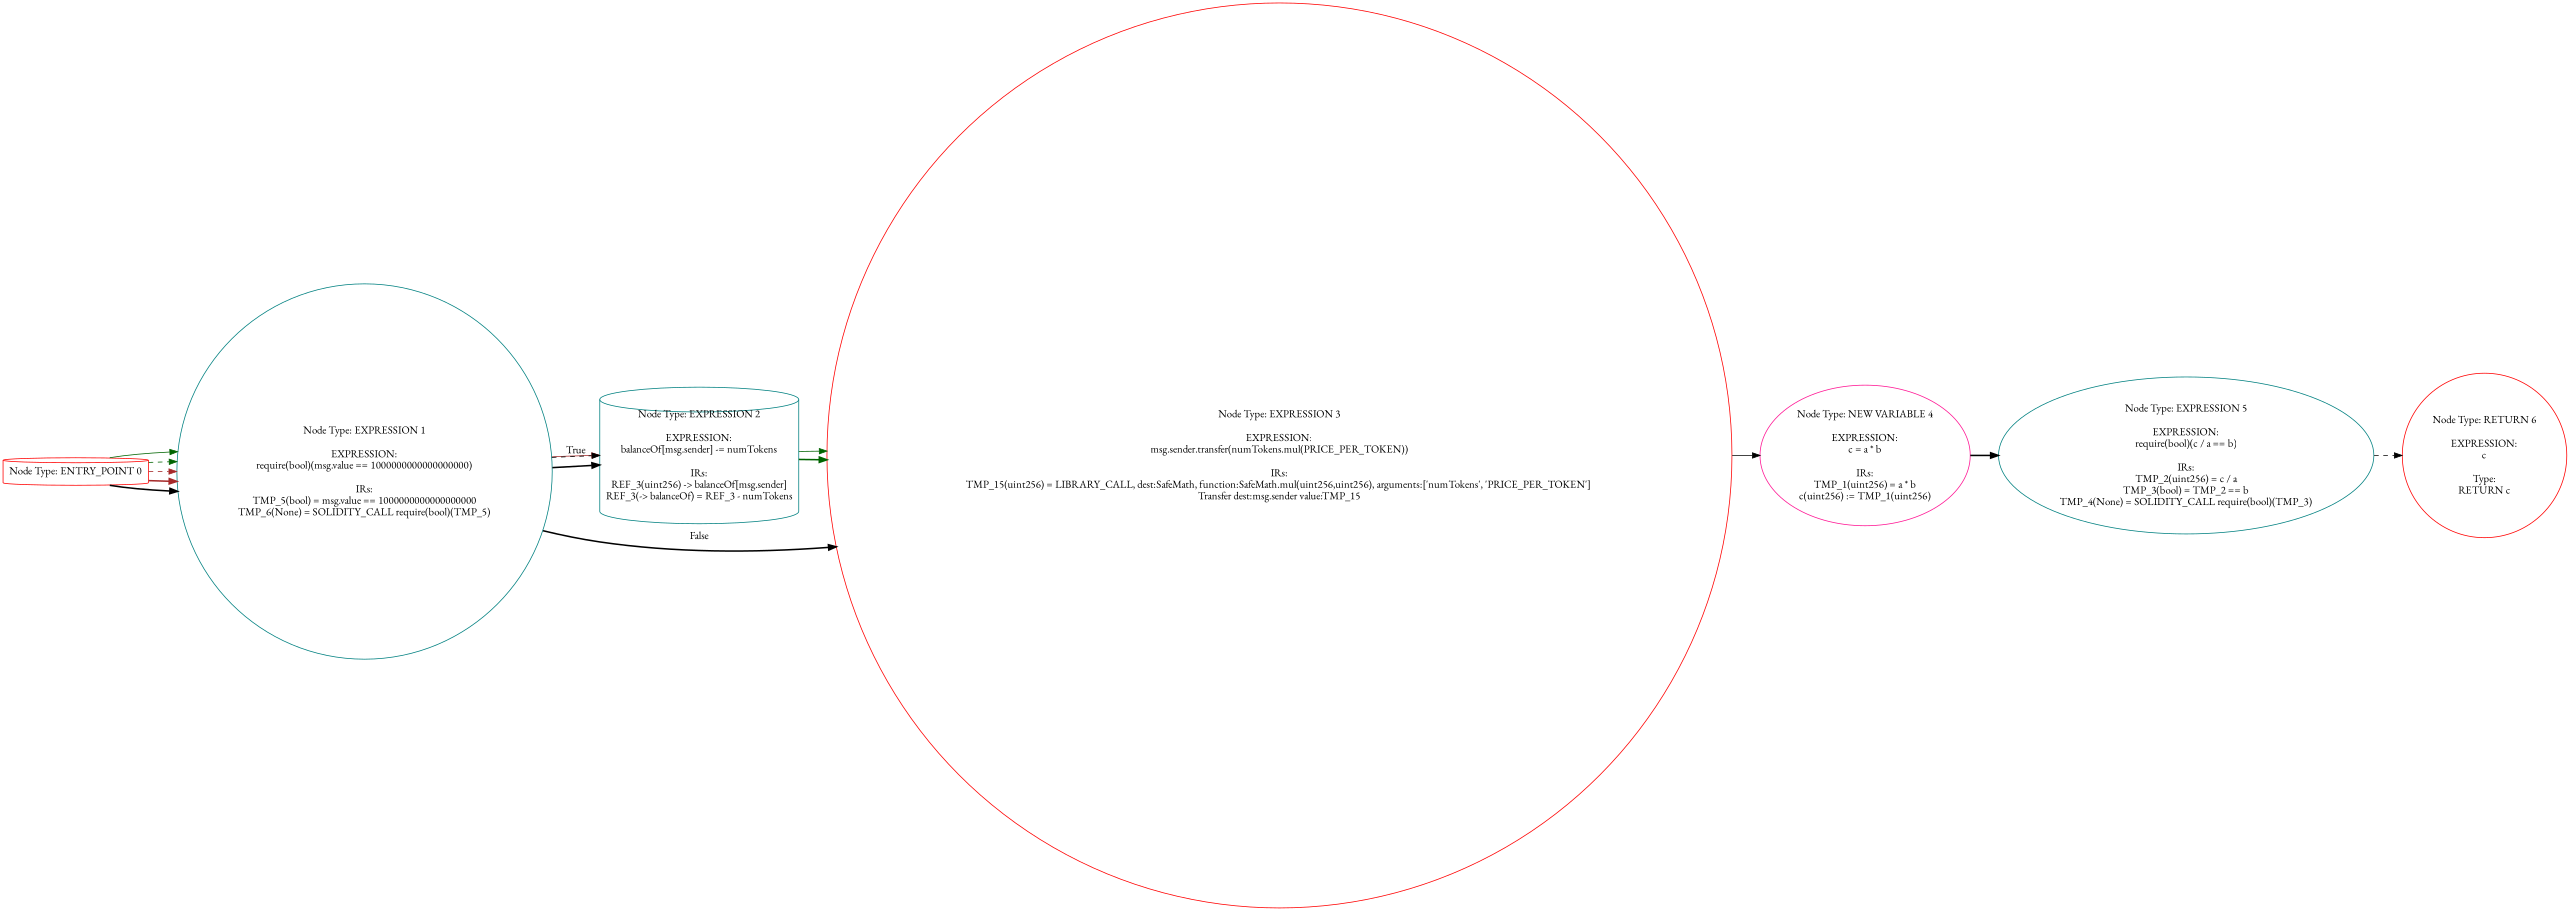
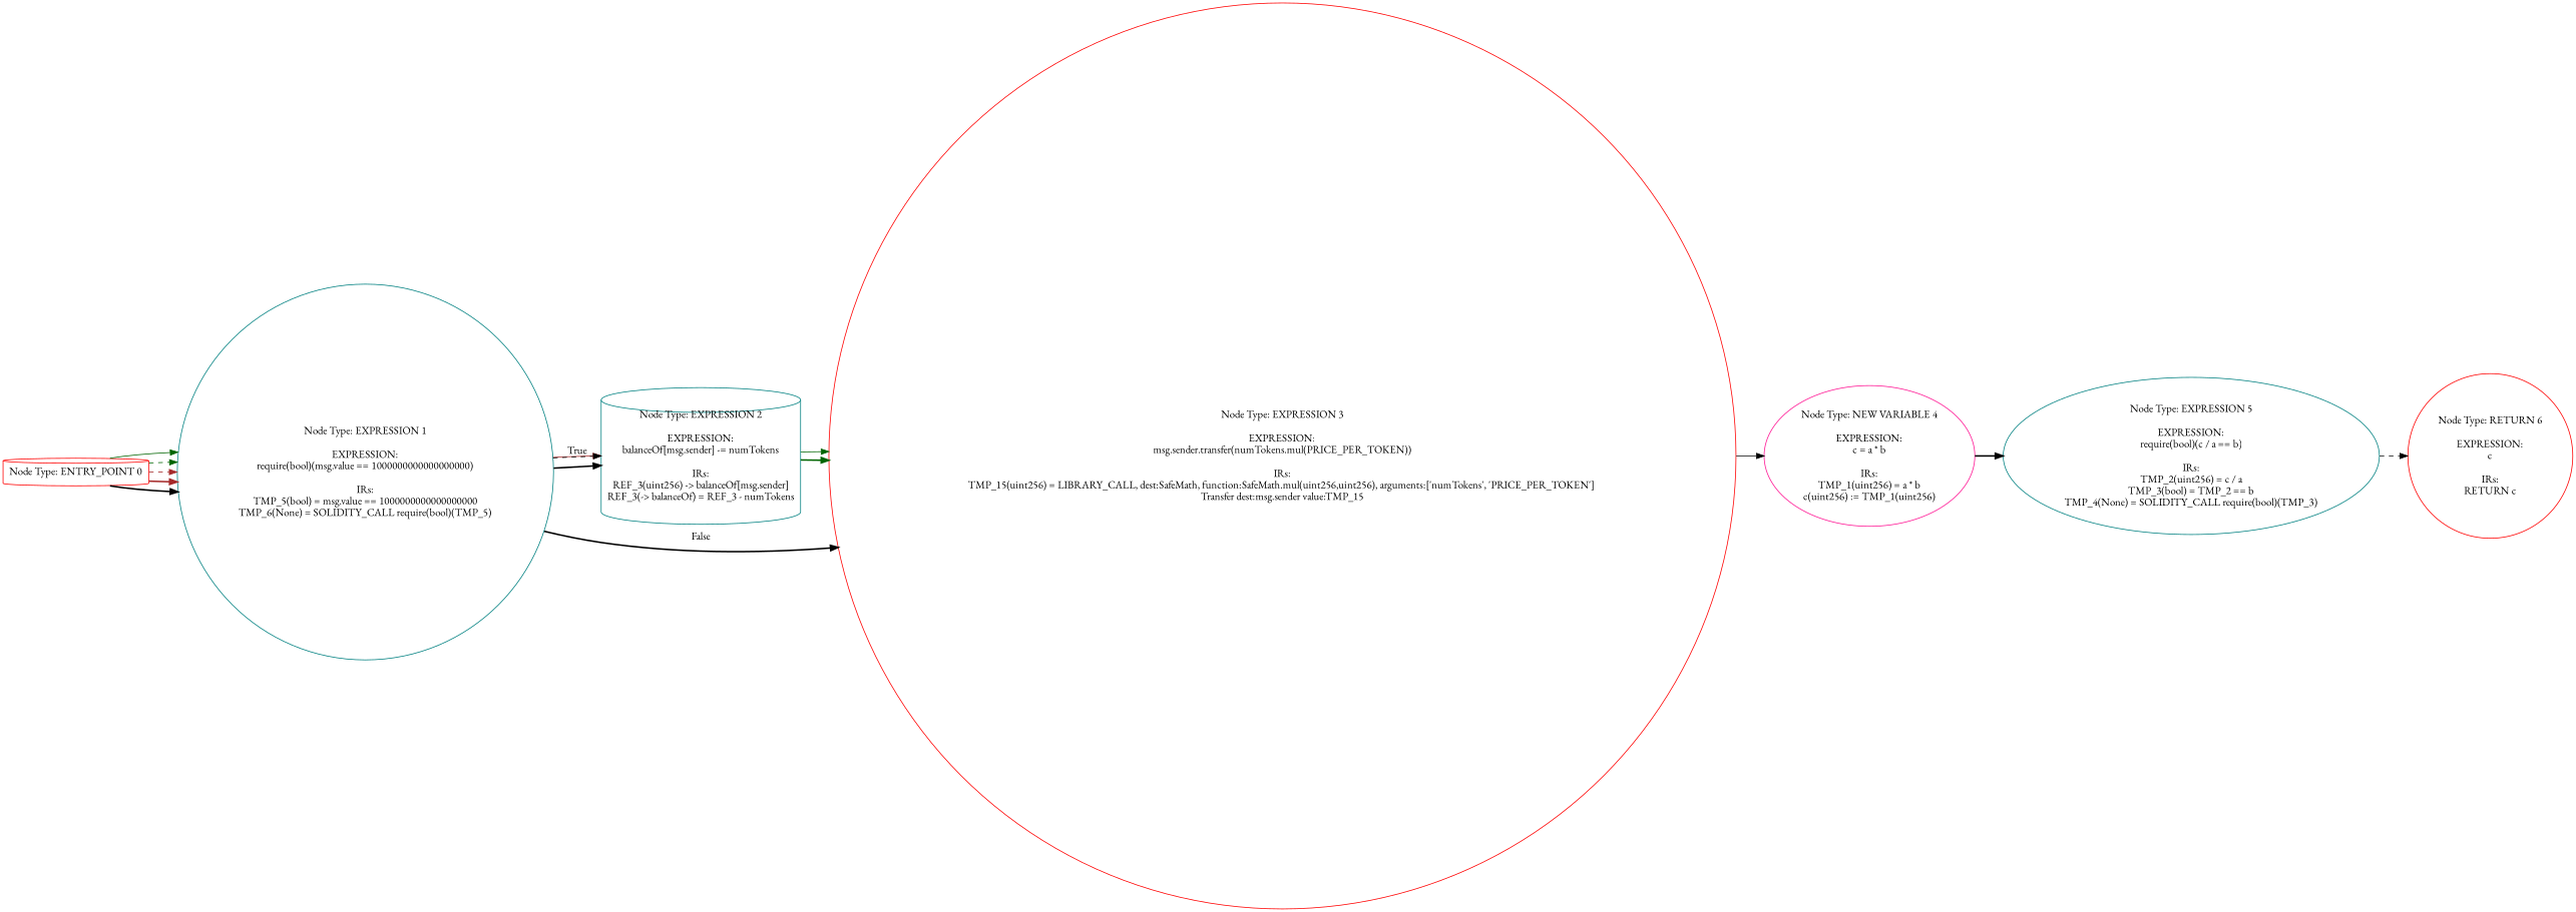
  digraph {
    rankdir=LR
    fontname="EB Garamond"
    node [color=red shape=circle fontname="EB Garamond"]
    edge [color=black style=bold fontname="EB Garamond"]
    n1 [label="Node Type: ENTRY_POINT 0\n" shape=cylinder]
    n2 [label="Node Type: EXPRESSION 1\n\nEXPRESSION:\nrequire(bool)(msg.value == 1000000000000000000)\n\nIRs:\nTMP_5(bool) = msg.value == 1000000000000000000\nTMP_6(None) = SOLIDITY_CALL require(bool)(TMP_5)" color=teal]
    n3 [label="Node Type: EXPRESSION 2\n\nEXPRESSION:\nbalanceOf[msg.sender] -= numTokens\n\nIRs:\nREF_3(uint256) -> balanceOf[msg.sender]\nREF_3(-> balanceOf) = REF_3 - numTokens" color=teal shape=cylinder]
    n4 [label="Node Type: EXPRESSION 3\n\nEXPRESSION:\nmsg.sender.transfer(numTokens.mul(PRICE_PER_TOKEN))\n\nIRs:\nTMP_15(uint256) = LIBRARY_CALL, dest:SafeMath, function:SafeMath.mul(uint256,uint256), arguments:['numTokens', 'PRICE_PER_TOKEN'] \nTransfer dest:msg.sender value:TMP_15"]
    n5 [label="Node Type: NEW VARIABLE 4\n\nEXPRESSION:\nc = a * b\n\nIRs:\nTMP_1(uint256) = a * b\nc(uint256) := TMP_1(uint256)" color=deeppink shape=ellipse]
    n6 [label="Node Type: EXPRESSION 5\n\nEXPRESSION:\nrequire(bool)(c / a == b)\n\nIRs:\nTMP_2(uint256) = c / a\nTMP_3(bool) = TMP_2 == b\nTMP_4(None) = SOLIDITY_CALL require(bool)(TMP_3)" color=teal shape=ellipse]
-   n7 [label="Node Type: RETURN 6\n\nEXPRESSION:\nc\n\nType:\nRETURN c"]
+   n7 [label="Node Type: RETURN 6\n\nEXPRESSION:\nc\n\nIRs:\nRETURN c"]
    n1 -> n2
    n1 -> n2 [color=brown]
    n1 -> n2 [color=brown style=dashed]
    n1 -> n2 [color=darkgreen style=dashed]
    n1 -> n2 [color=darkgreen style=solid]
    n2 -> n3 [label=True color=brown style=solid]
    n2 -> n3
    n2 -> n3 [style=dashed]
    n2 -> n4 [label=False]
    n3 -> n4 [color=darkgreen]
    n3 -> n4 [color=darkgreen style=solid]
    n4 -> n5 [style=solid]
    n5 -> n6
    n6 -> n7 [style=dashed]
  }
